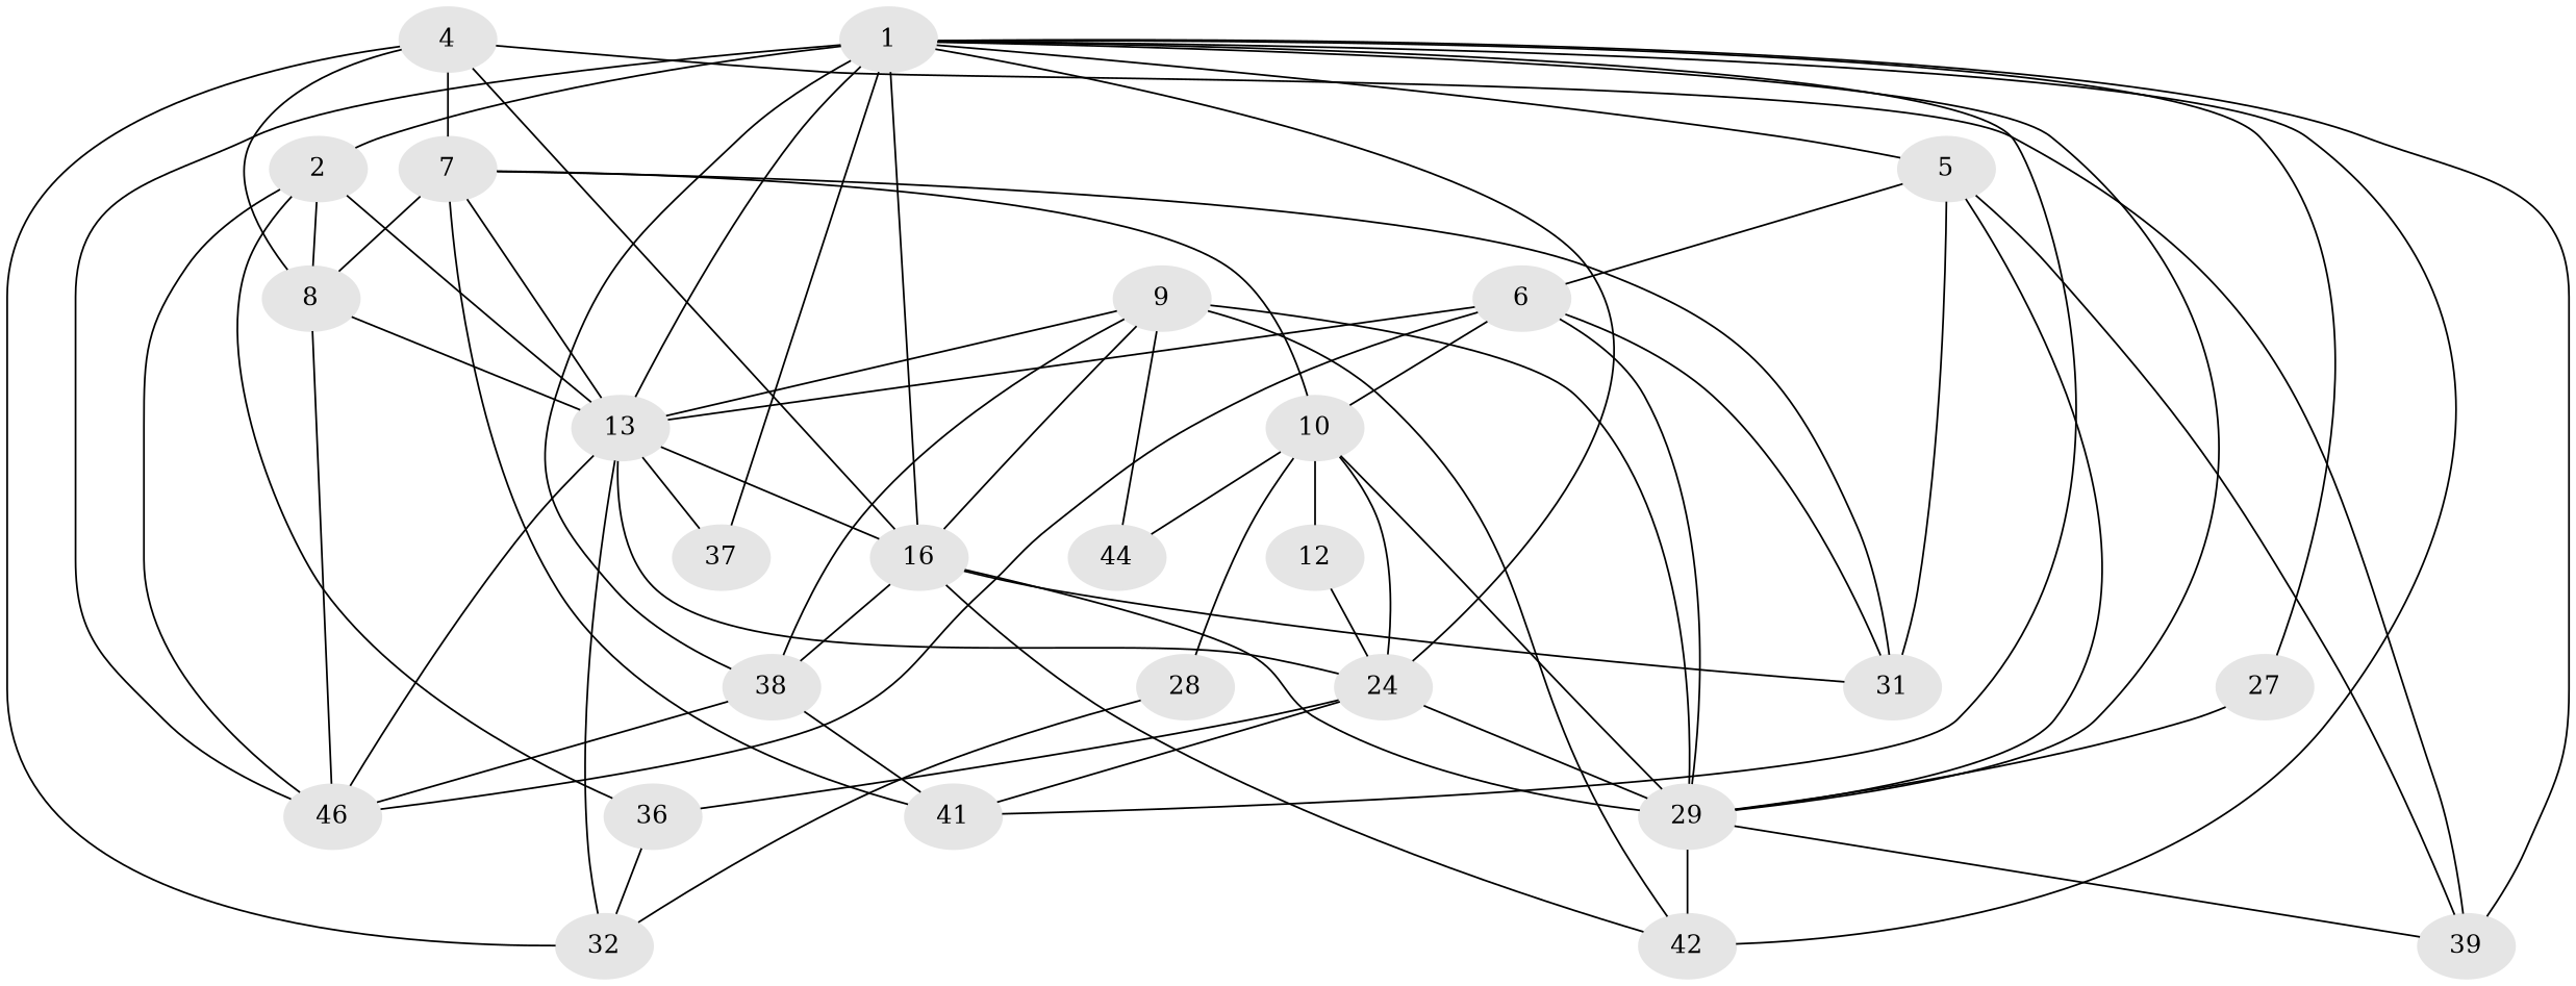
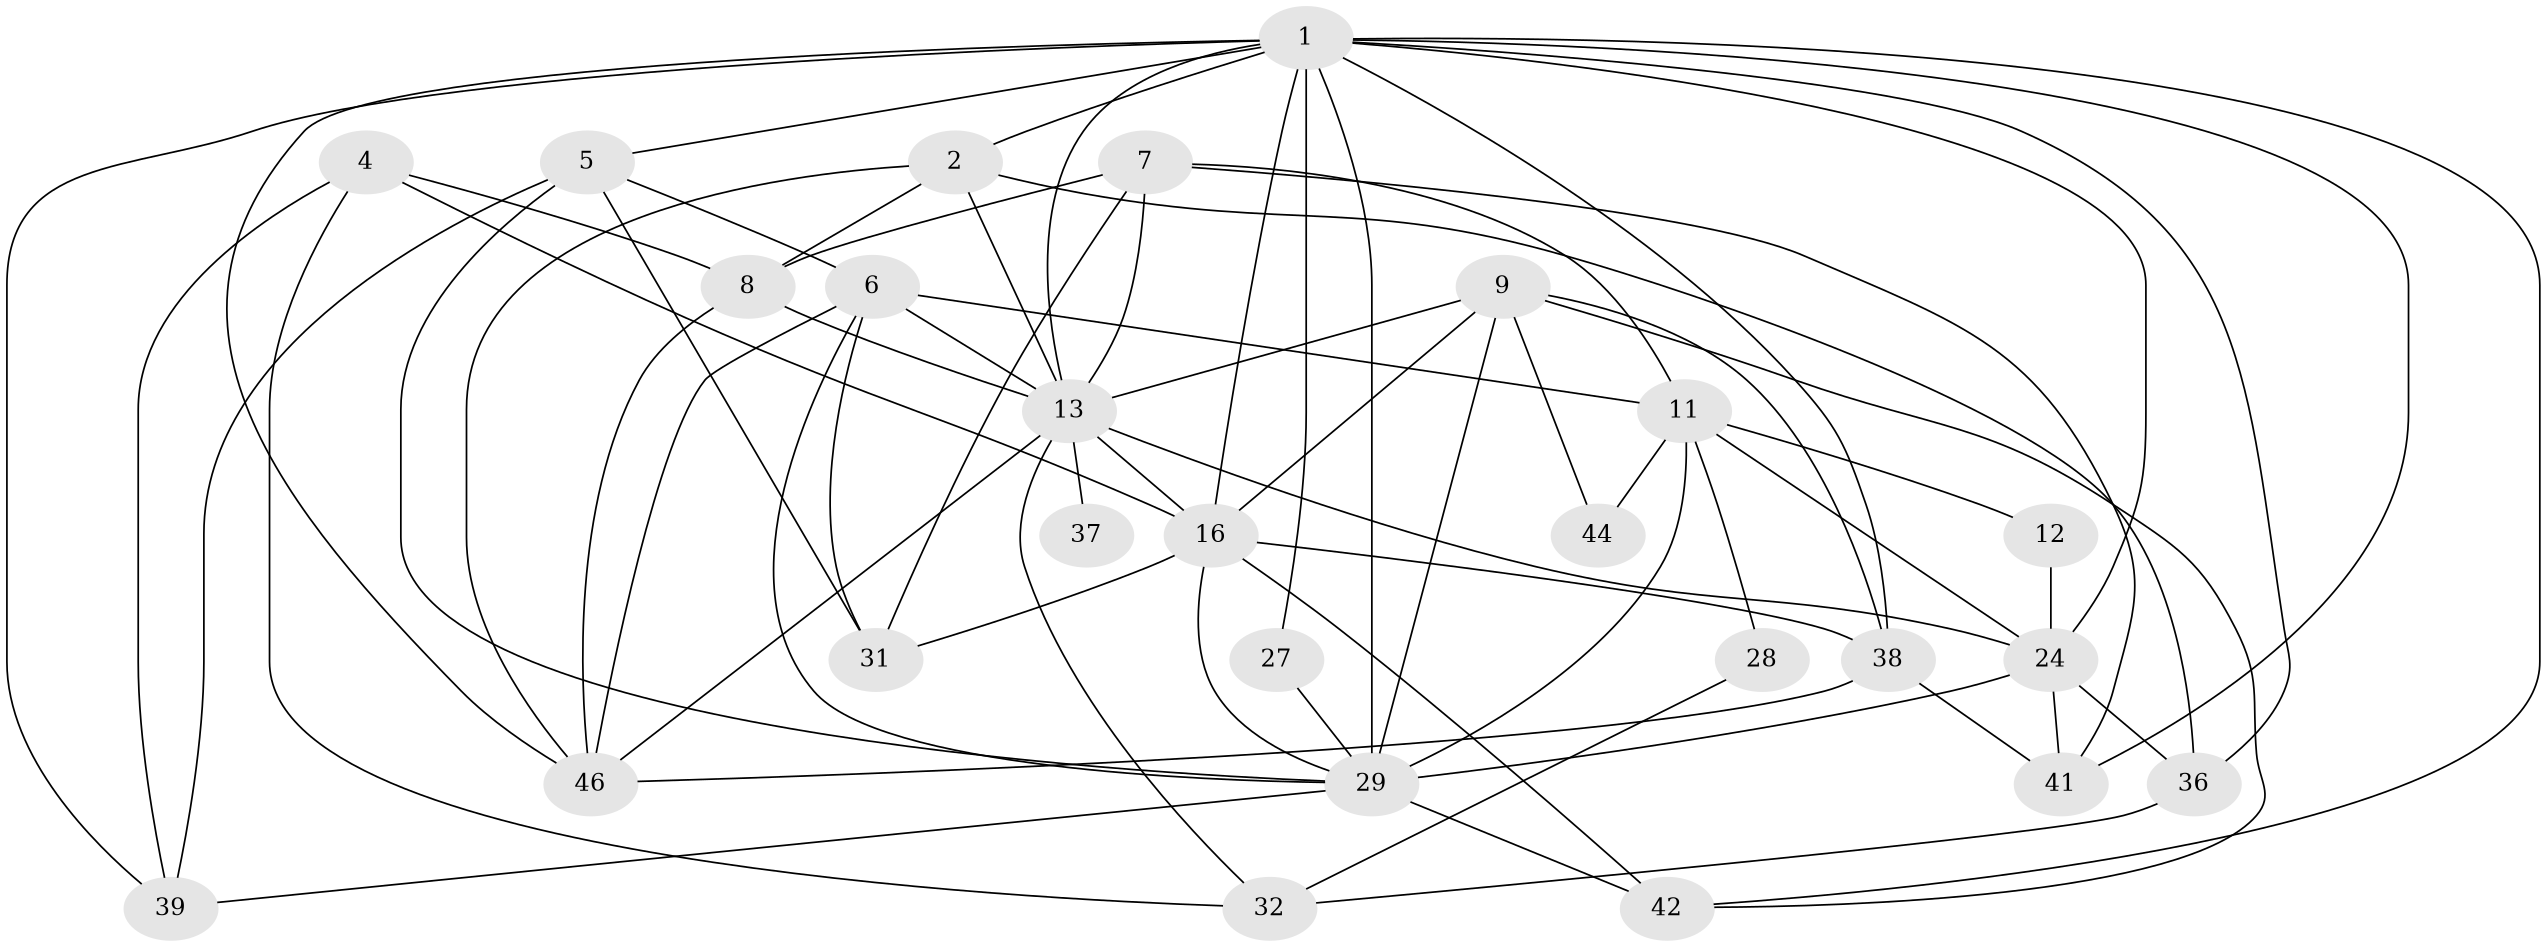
  graph {
    node [color=gray90 style=filled]
    1 [super="+51+18+3"]
    2 [super="+20+19"]
    5 [super="+50"]
    13 [super="+21+23"]
    16 [super="+35+33"]
    24 [super="+36+30"]
    27
    29 [super="+47+34+40"]
    37
    38 [super="+45"]
    39
    41
    42
    46 [super="+49"]
    8 [super="+48"]
    n16 [label=36]
    6 [super="+14"]
    31
    32
    4 [super="+10"]
    7 [super="+17"]
-   11 [label=10]
+   11
    44
    12
    28
    9 [super="+22"]
    1 -- 2
    1 -- 5
    1 -- 13
    1 -- 16 [weight=2]
    1 -- 24
    1 -- 27
    1 -- 29
-   1 -- 37
+   1 -- n16
    1 -- 38 [weight=2]
    1 -- 39
    1 -- 41
    1 -- 42
    1 -- 46
    2 -- 13 [weight=2]
    2 -- 46
    2 -- 8
    2 -- n16
    5 -- 29
    5 -- 39
    5 -- 6
    5 -- 31 [weight=2]
    13 -- 16
    13 -- 24
    13 -- 37
    13 -- 46
    13 -- 32
    16 -- 29
    16 -- 38
    16 -- 42
    16 -- 31
    24 -- 29
    24 -- 41
    24 -- n16
    27 -- 29 [weight=2]
    29 -- 39
    29 -- 42 [weight=2]
    38 -- 41
    38 -- 46
    8 -- 13
    8 -- 46
    n16 -- 32
    6 -- 13
    6 -- 29
    6 -- 46
    6 -- 31
    6 -- 11
    4 -- 16
    4 -- 39
    4 -- 8
    4 -- 32
-   4 -- 7
    7 -- 13
    7 -- 41
    7 -- 8
    7 -- 31
    7 -- 11
    11 -- 24
    11 -- 29
    11 -- 44
    11 -- 12
    11 -- 28
    12 -- 24
    28 -- 32
    9 -- 13
    9 -- 16
    9 -- 29 [weight=2]
    9 -- 38
    9 -- 42
    9 -- 44
  }
